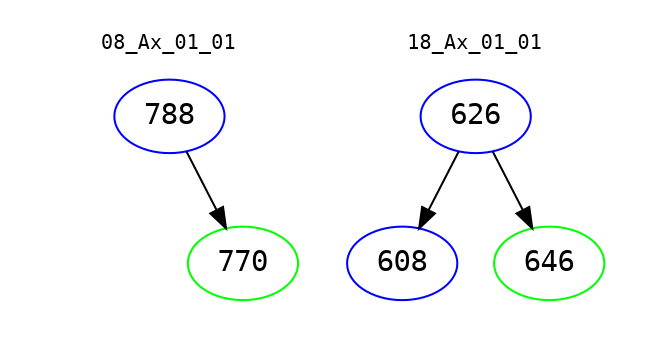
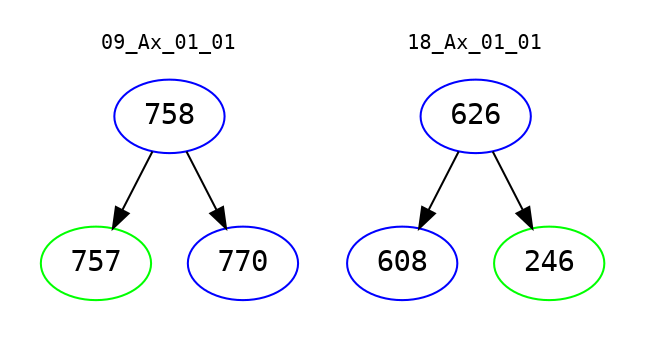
  digraph {
    fontname="DejaVu Sans Mono"
    node [color=blue fontname="DejaVu Sans Mono"]
    edge [color=black fontname="DejaVu Sans Mono"]
-   n1 [label=788]
-   n3 [color=green label=770]
+   n1 [label=758]
+   n2 [color=green label=757]
+   n3 [label=770]
    n4 [label=626]
    n5 [label=608]
-   n6 [color=green label=646]
+   n6 [color=green label=246]
    subgraph cluster_1 {
      color=white
      fontsize=10
-     label="08_Ax_01_01"
+     label="09_Ax_01_01"
      n1
+     n2
      n3
    }
    subgraph cluster_2 {
      color=white
      fontsize=10
      label="18_Ax_01_01"
      n4
      n5
      n6
    }
+   n1 -> n2
    n1 -> n3
    n4 -> n5
    n4 -> n6
  }
